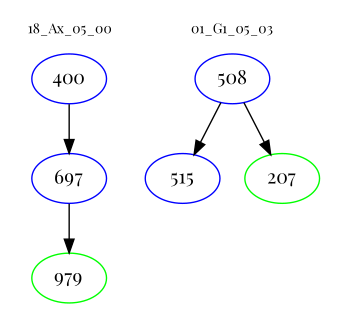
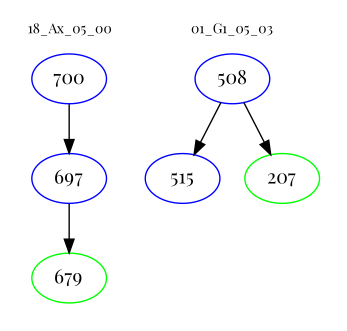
  digraph {
    fontname="Playfair Display"
    node [color=blue fontname="Playfair Display"]
    edge [color=black fontname="Playfair Display"]
    n1 [label=697]
-   n2 [color=green label=979]
-   n3 [label=400]
+   n2 [color=green label=679]
+   n3 [label=700]
    n4 [label=508]
    n5 [label=515]
    n6 [color=green label=207]
    subgraph cluster_1 {
      color=white
      fontsize=10
      label="18_Ax_05_00"
      n1
      n2
      n3
    }
    subgraph cluster_2 {
      color=white
      fontsize=10
      label="01_G1_05_03"
      n4
      n5
      n6
    }
    n1 -> n2
    n3 -> n1
    n4 -> n5
    n4 -> n6
  }
